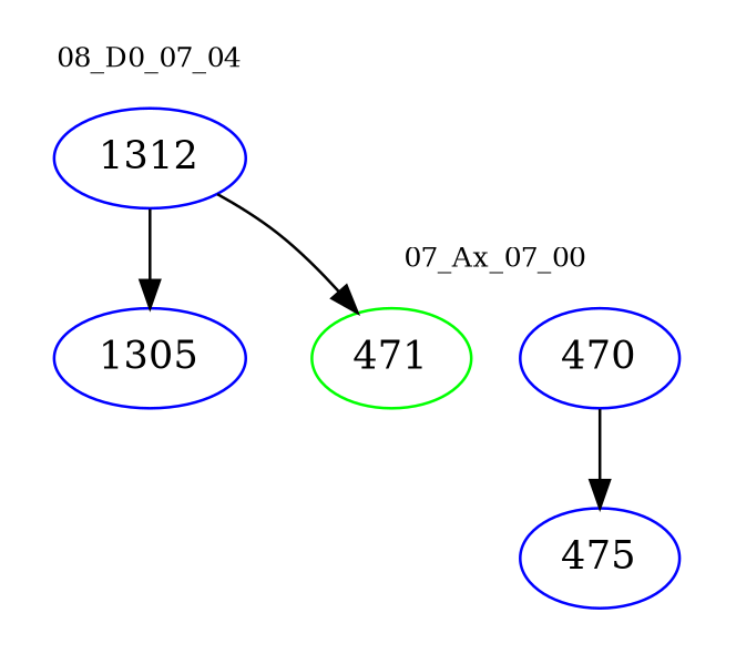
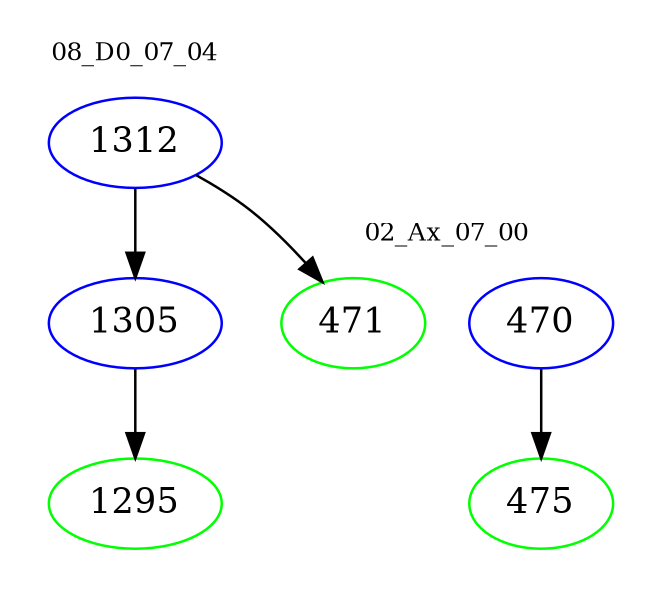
  digraph {
    node [color=blue]
    edge [color=black]
    n1 [label=470]
-   n2 [label=475]
+   n2 [color=green label=475]
    n3 [color=green label=471]
    n4 [label=1312]
    n5 [label=1305]
+   n6 [color=green label=1295]
    subgraph cluster_1 {
      color=white
      fontsize=10
-     label="07_Ax_07_00"
+     label="02_Ax_07_00"
      n1
      n2
      n3
    }
    subgraph cluster_2 {
      color=white
      fontsize=10
      label="08_D0_07_04"
      n4
      n5
+     n6
    }
    n1 -> n2
    n4 -> n3
    n4 -> n5
+   n5 -> n6
  }
